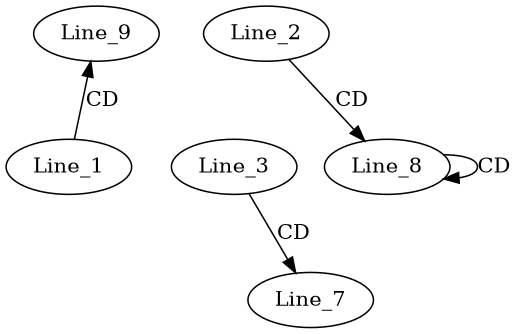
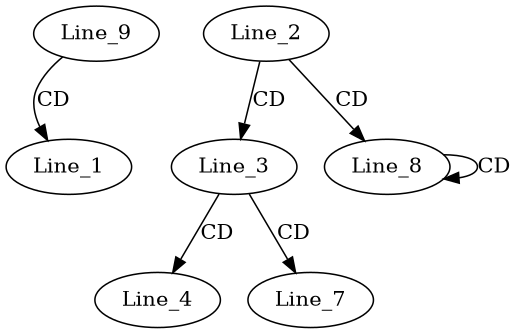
  digraph {
    n1 [label=Line_9]
    Line_1
    Line_2
    Line_3
    Line_8
+   Line_4
    n7 [label=Line_7]
-   Line_1 -> n1 [label=CD]
+   n1 -> Line_1 [label=CD]
+   Line_2 -> Line_3 [label=CD]
    Line_2 -> Line_8 [label=CD]
+   Line_3 -> Line_4 [label=CD]
    Line_3 -> n7 [label=CD]
    Line_8 -> Line_8 [label=CD]
  }
